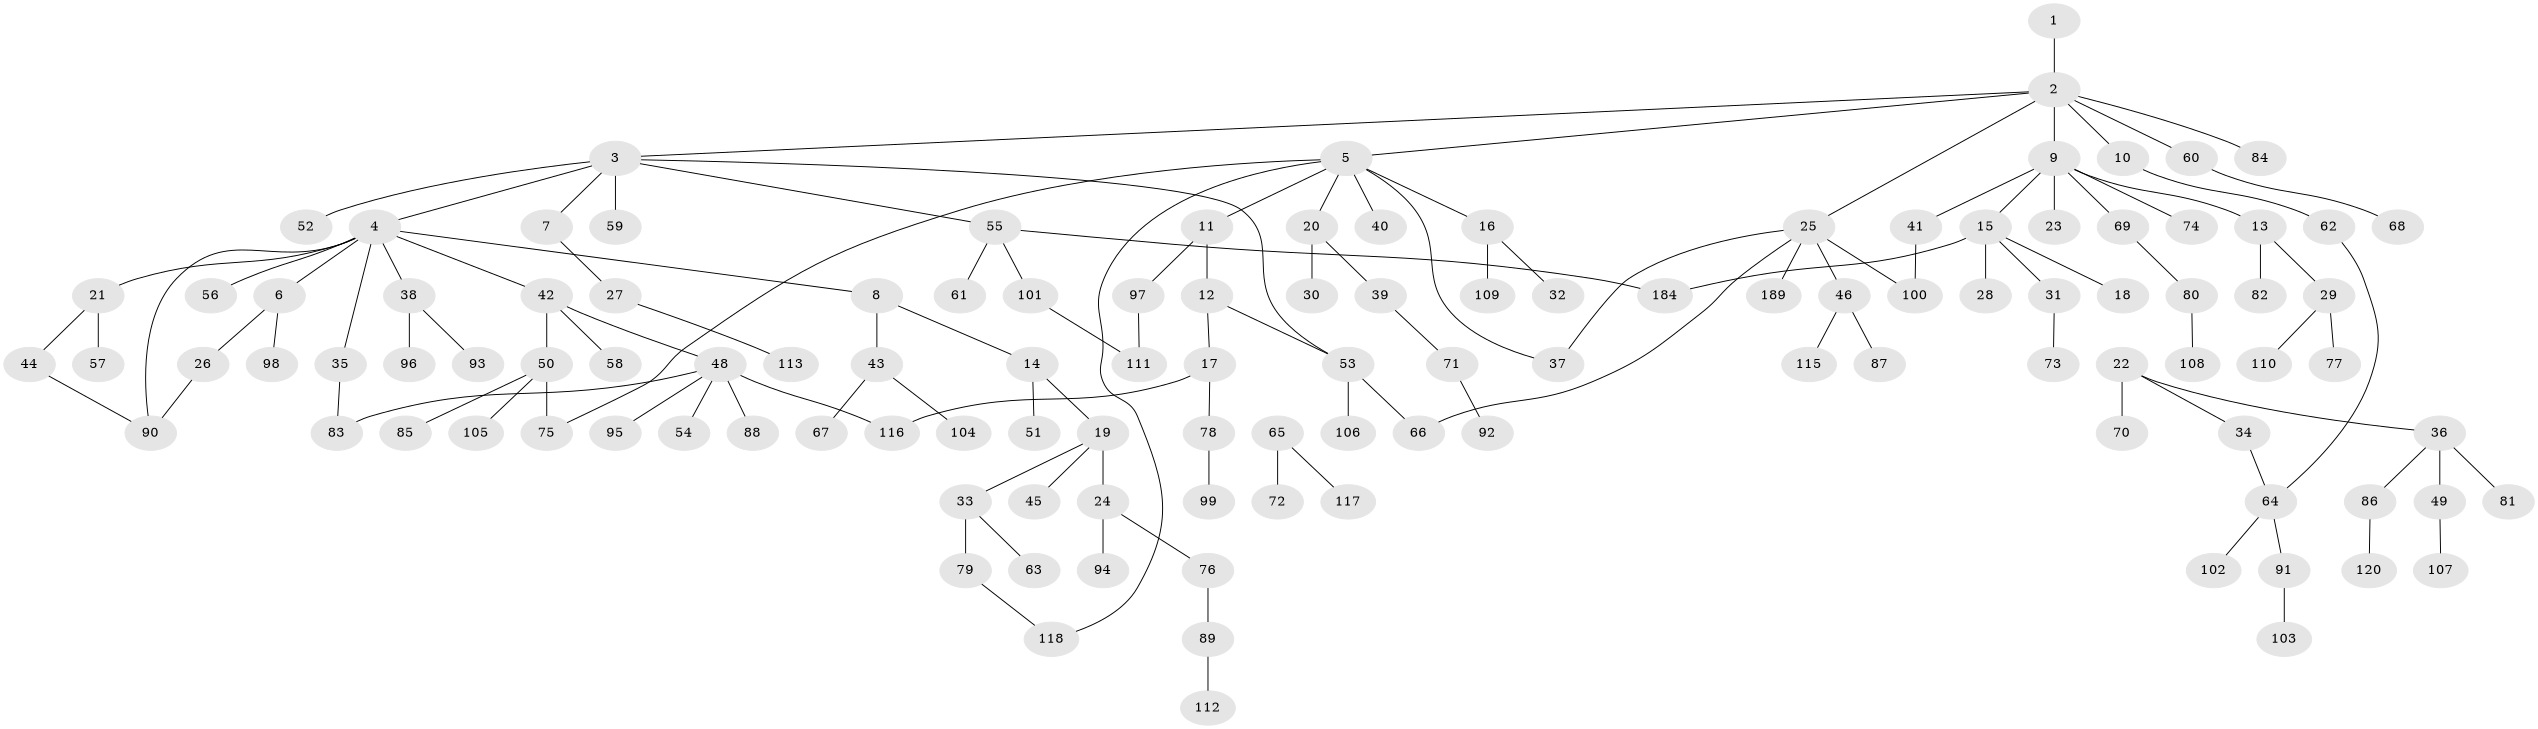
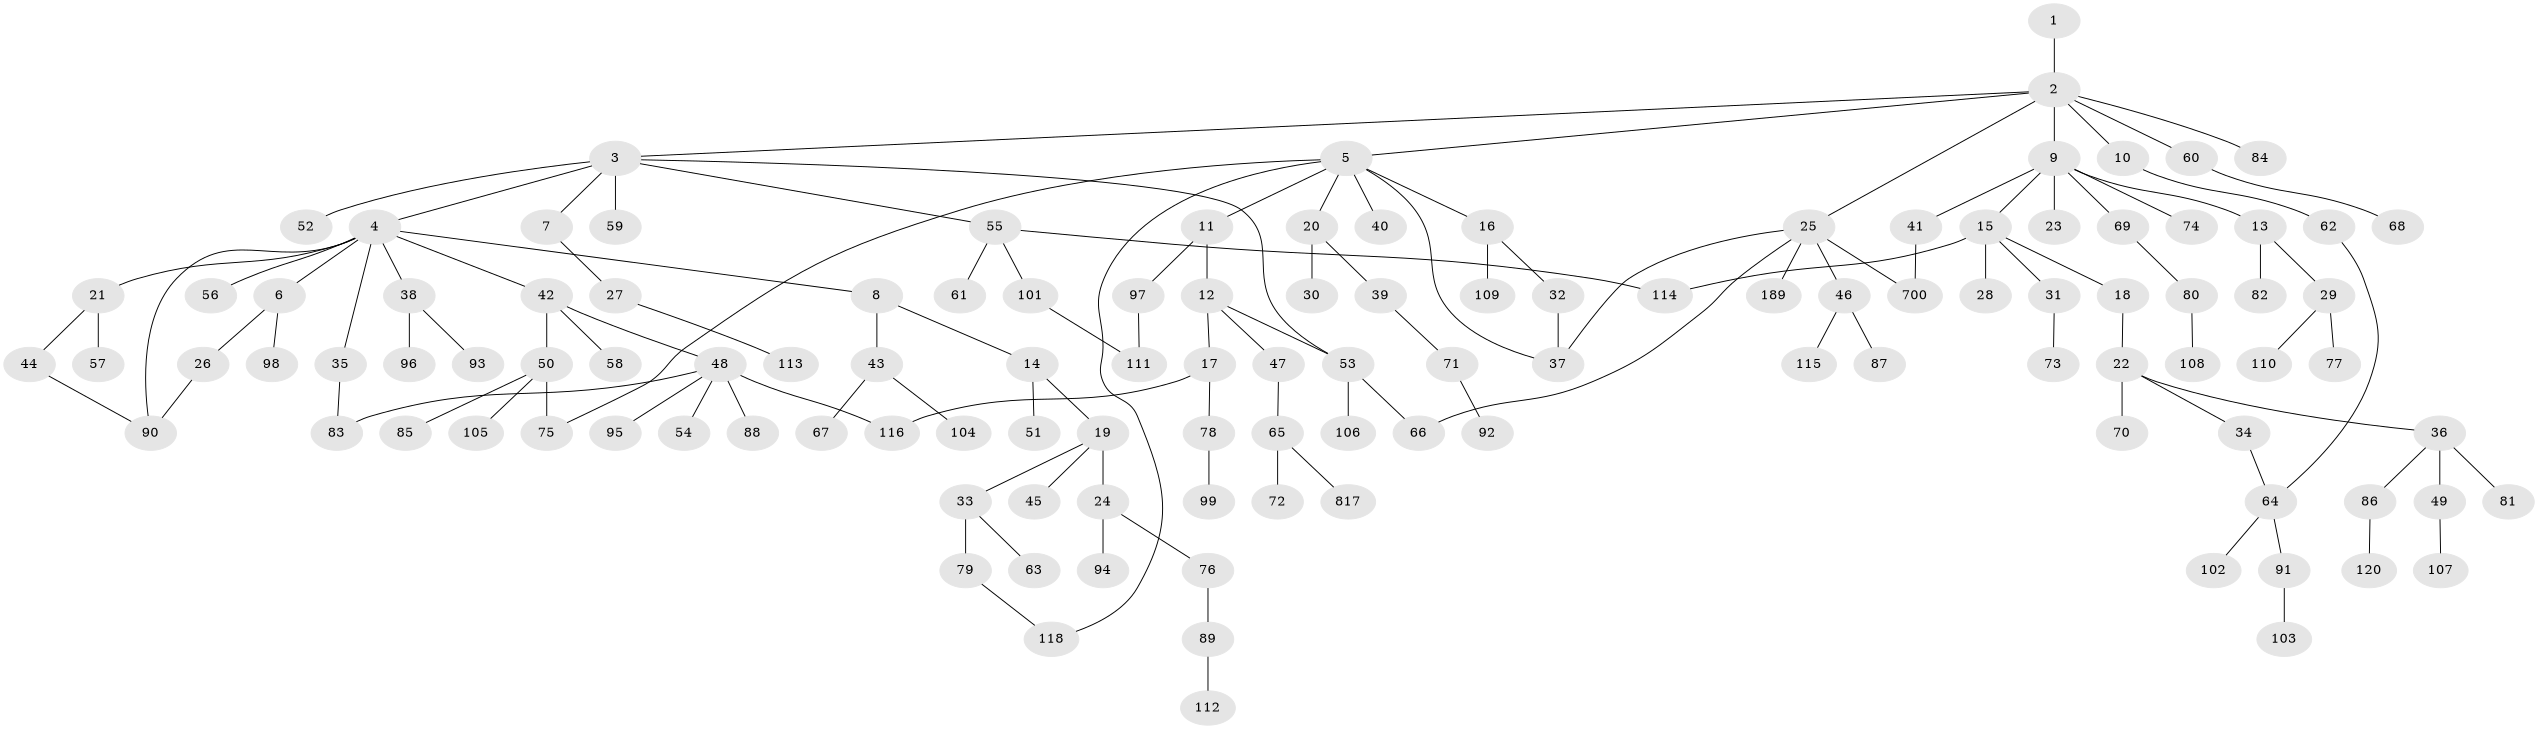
  graph {
    node [color=gray90 style=filled]
    1
    2
    3
    5
    9
    10
    25
    60
    84
    4
    7
    52
    53
    55
    59
    11
    16
    20
    37
    40
    75
    118
    13
    15
    23
    41
    69
    74
    62
    46
    66
-   100
+   100 [label=700]
    n33 [label=189]
    68
    6
    8
    21
    35
    38
    42
    56
    90
    27
    106
-   114 [label=184]
+   114
    61
    101
    26
    98
    14
    43
    44
    57
    83
    93
    96
    48
    50
    58
    12
    97
    32
    109
    30
    39
    113
    19
    51
    67
    104
    29
    82
    18
    28
    31
    80
    64
    17
+   47
    111
    78
    116
    65
    77
    110
    24
    33
    45
    22
    73
    99
    34
    36
    70
    76
    94
    63
    79
    71
    49
    81
    86
    89
    87
    115
    91
    102
    107
    120
    92
    54
    88
    95
    85
    105
    72
-   117
+   117 [label=817]
    103
    108
    112
    1 -- 2
    2 -- 3
    2 -- 5
    2 -- 9
    2 -- 10
    2 -- 25
    2 -- 60
    2 -- 84
    3 -- 4
    3 -- 7
    3 -- 52
    3 -- 53
    3 -- 55
    3 -- 59
    5 -- 11
    5 -- 16
    5 -- 20
    5 -- 37
    5 -- 40
    5 -- 75
    5 -- 118
    9 -- 13
    9 -- 15
    9 -- 23
    9 -- 41
    9 -- 69
    9 -- 74
    10 -- 62
    25 -- 37
    25 -- 46
    25 -- 66
    25 -- 100
    25 -- n33
    60 -- 68
    4 -- 6
    4 -- 8
    4 -- 21
    4 -- 35
    4 -- 38
    4 -- 42
    4 -- 56
    4 -- 90
    7 -- 27
    53 -- 66
    53 -- 106
    55 -- 114
    55 -- 61
    55 -- 101
    11 -- 12
    11 -- 97
    16 -- 32
    16 -- 109
    20 -- 30
    20 -- 39
    13 -- 29
    13 -- 82
    15 -- 114
    15 -- 18
    15 -- 28
    15 -- 31
    41 -- 100
    69 -- 80
    62 -- 64
    46 -- 87
    46 -- 115
    6 -- 26
    6 -- 98
    8 -- 14
    8 -- 43
    21 -- 44
    21 -- 57
    35 -- 83
    38 -- 93
    38 -- 96
    42 -- 48
    42 -- 50
    42 -- 58
    27 -- 113
    101 -- 111
    26 -- 90
    14 -- 19
    14 -- 51
    43 -- 67
    43 -- 104
    44 -- 90
    48 -- 83
    48 -- 116
    48 -- 54
    48 -- 88
    48 -- 95
    50 -- 75
    50 -- 85
    50 -- 105
    12 -- 53
    12 -- 17
+   12 -- 47
    97 -- 111
+   32 -- 37
    39 -- 71
    19 -- 24
    19 -- 33
    19 -- 45
    29 -- 77
    29 -- 110
+   18 -- 22
    31 -- 73
    80 -- 108
    64 -- 91
    64 -- 102
    17 -- 78
    17 -- 116
+   47 -- 65
    78 -- 99
    65 -- 72
    65 -- 117
    24 -- 76
    24 -- 94
    33 -- 63
    33 -- 79
    22 -- 34
    22 -- 36
    22 -- 70
    34 -- 64
    36 -- 49
    36 -- 81
    36 -- 86
    76 -- 89
    79 -- 118
    71 -- 92
    49 -- 107
    86 -- 120
    89 -- 112
    91 -- 103
  }
